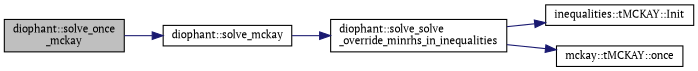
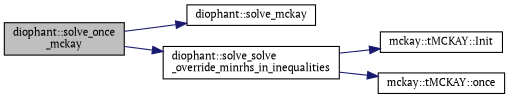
  digraph {
    fontname="PT Serif"
    rankdir=LR
    node [color=black fillcolor=white fontname="PT Serif" fontsize=10 shape=record style=filled]
    edge [color=midnightblue fontname="PT Serif" fontsize=10 labelfontname=Helvetica labelfontsize=10 style=solid]
    n1 [fillcolor=grey75 fontcolor=black height=0.2 label="diophant::solve_once\l_mckay" width=0.4]
    n2 [height=0.2 label="diophant::solve_mckay" width=0.4]
    n3 [height=0.2 label="diophant::solve_solve\l_override_minrhs_in_inequalities" width=0.4]
-   n4 [height=0.2 label="inequalities::tMCKAY::Init" width=0.4]
+   n4 [height=0.2 label="mckay::tMCKAY::Init" width=0.4]
    n5 [height=0.2 label="mckay::tMCKAY::once" width=0.4]
    n1 -> n2
-   n2 -> n3
+   n1 -> n3
    n3 -> n4
    n3 -> n5
  }
